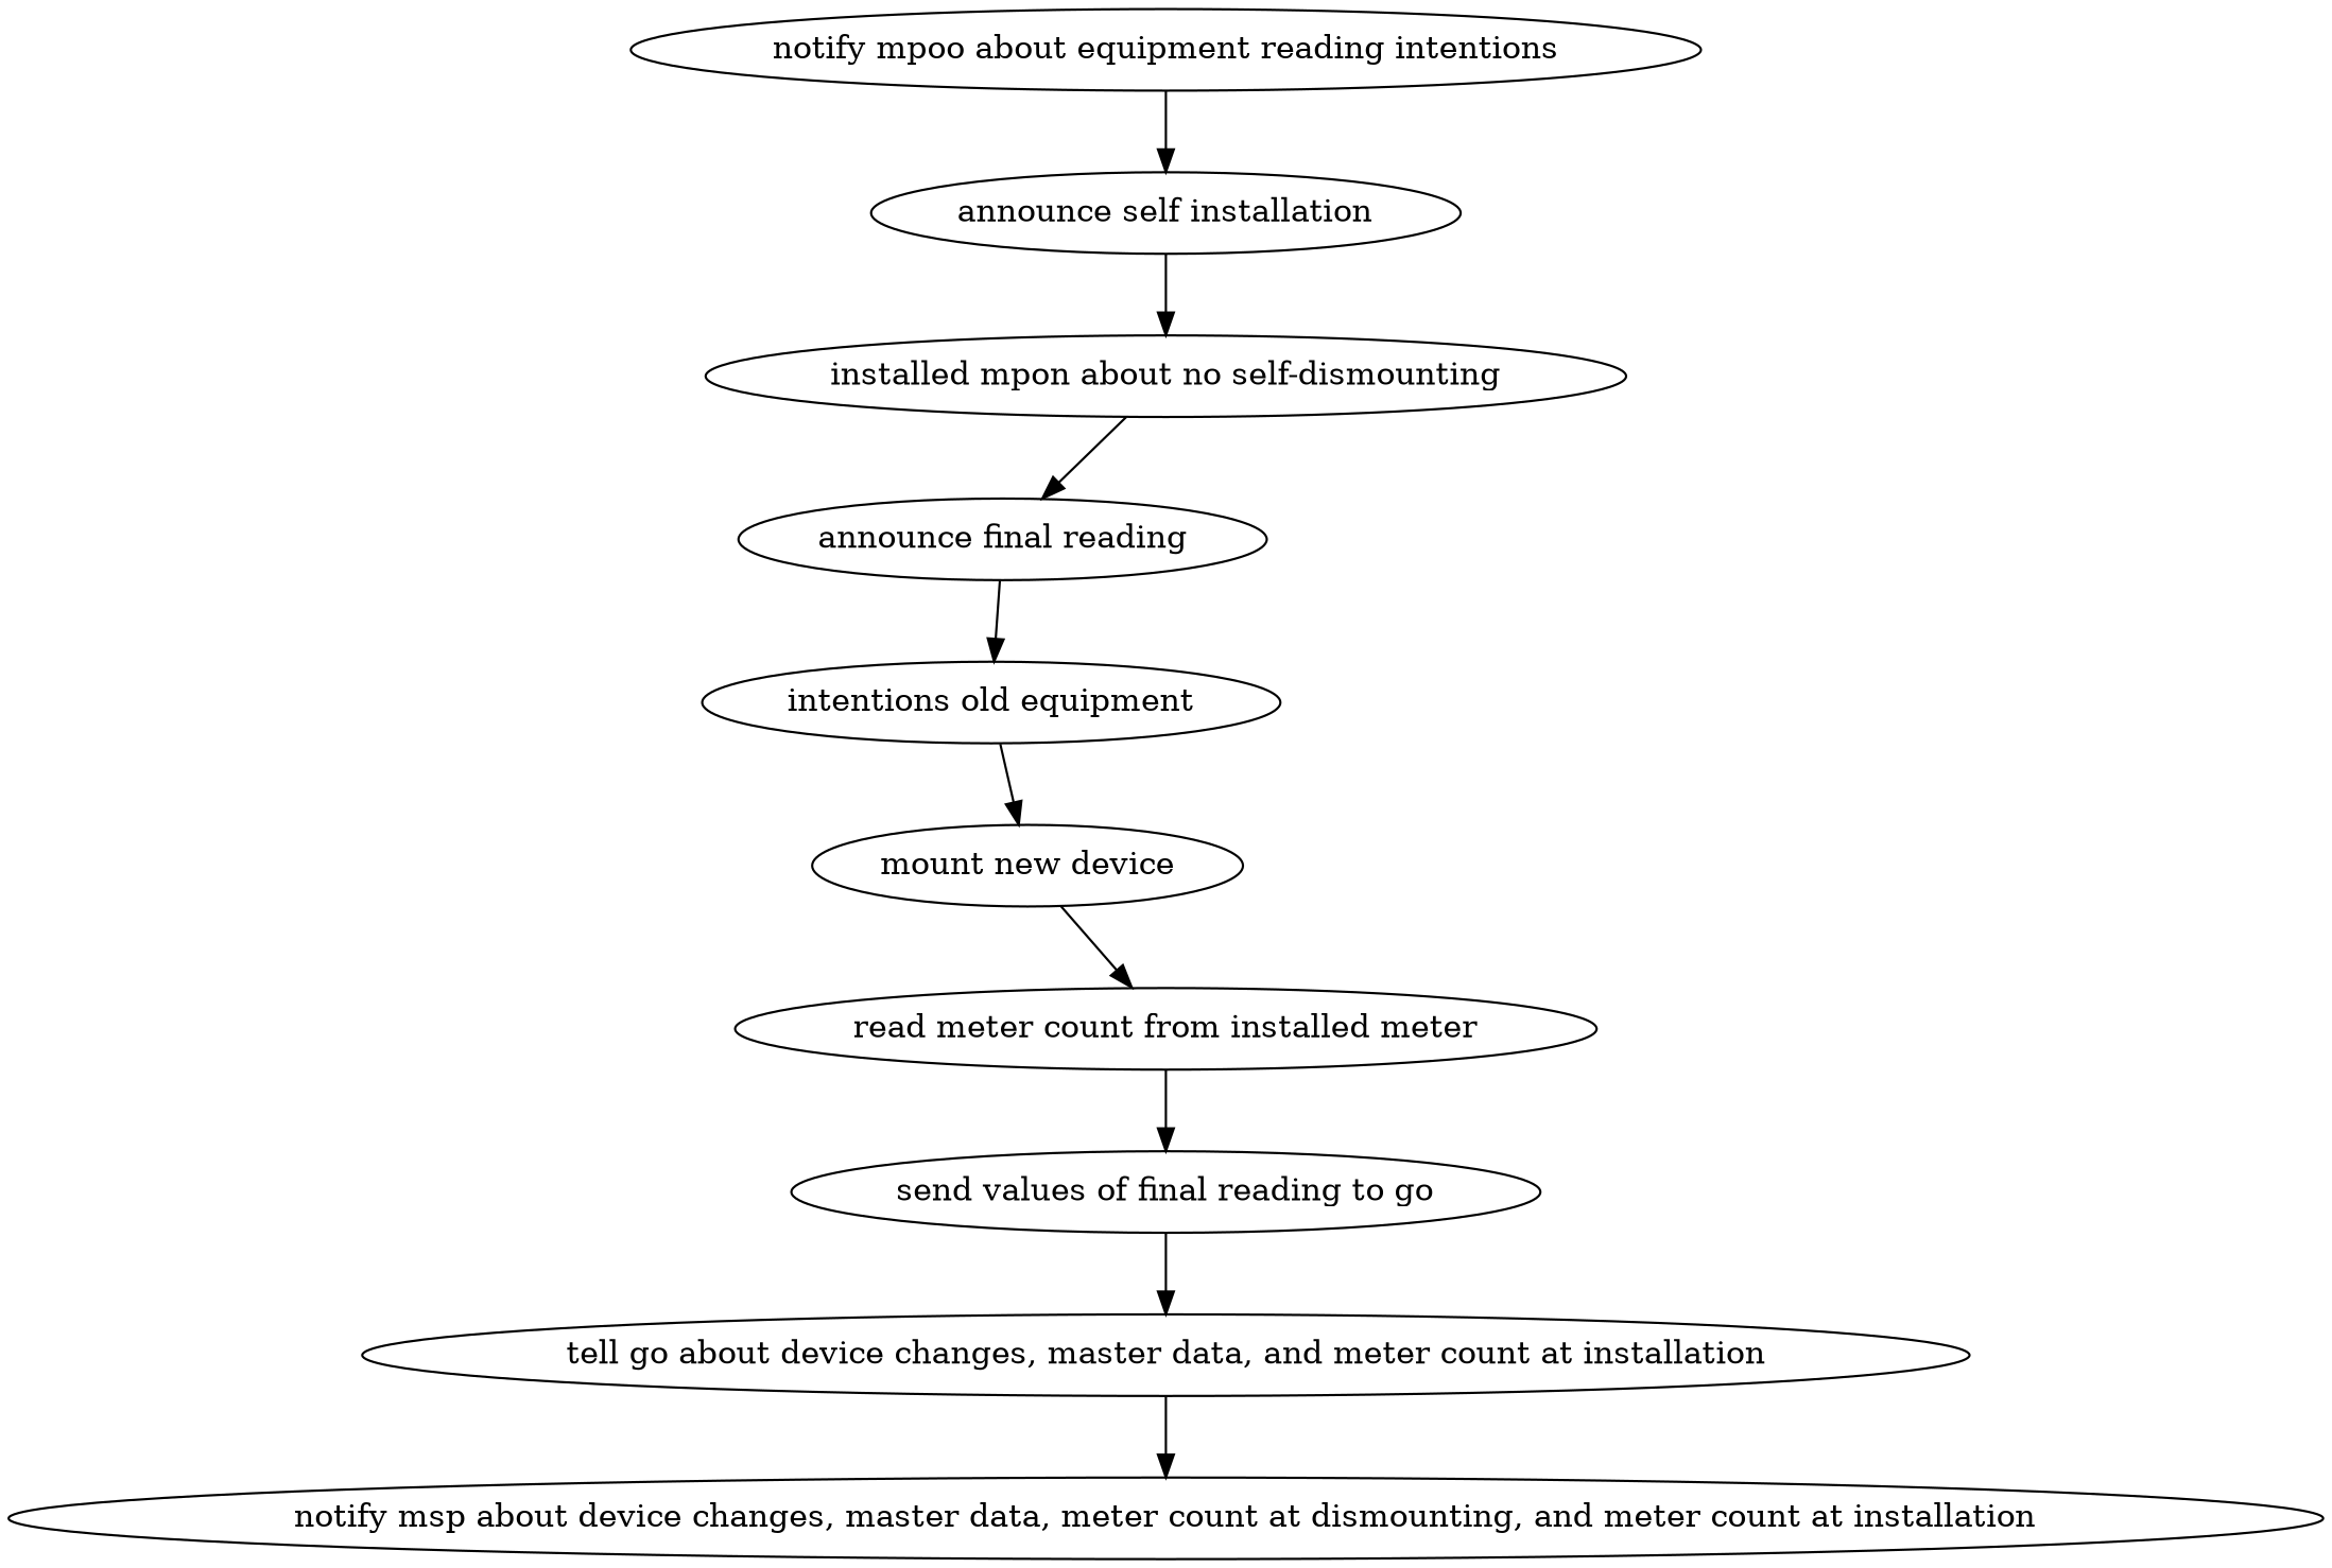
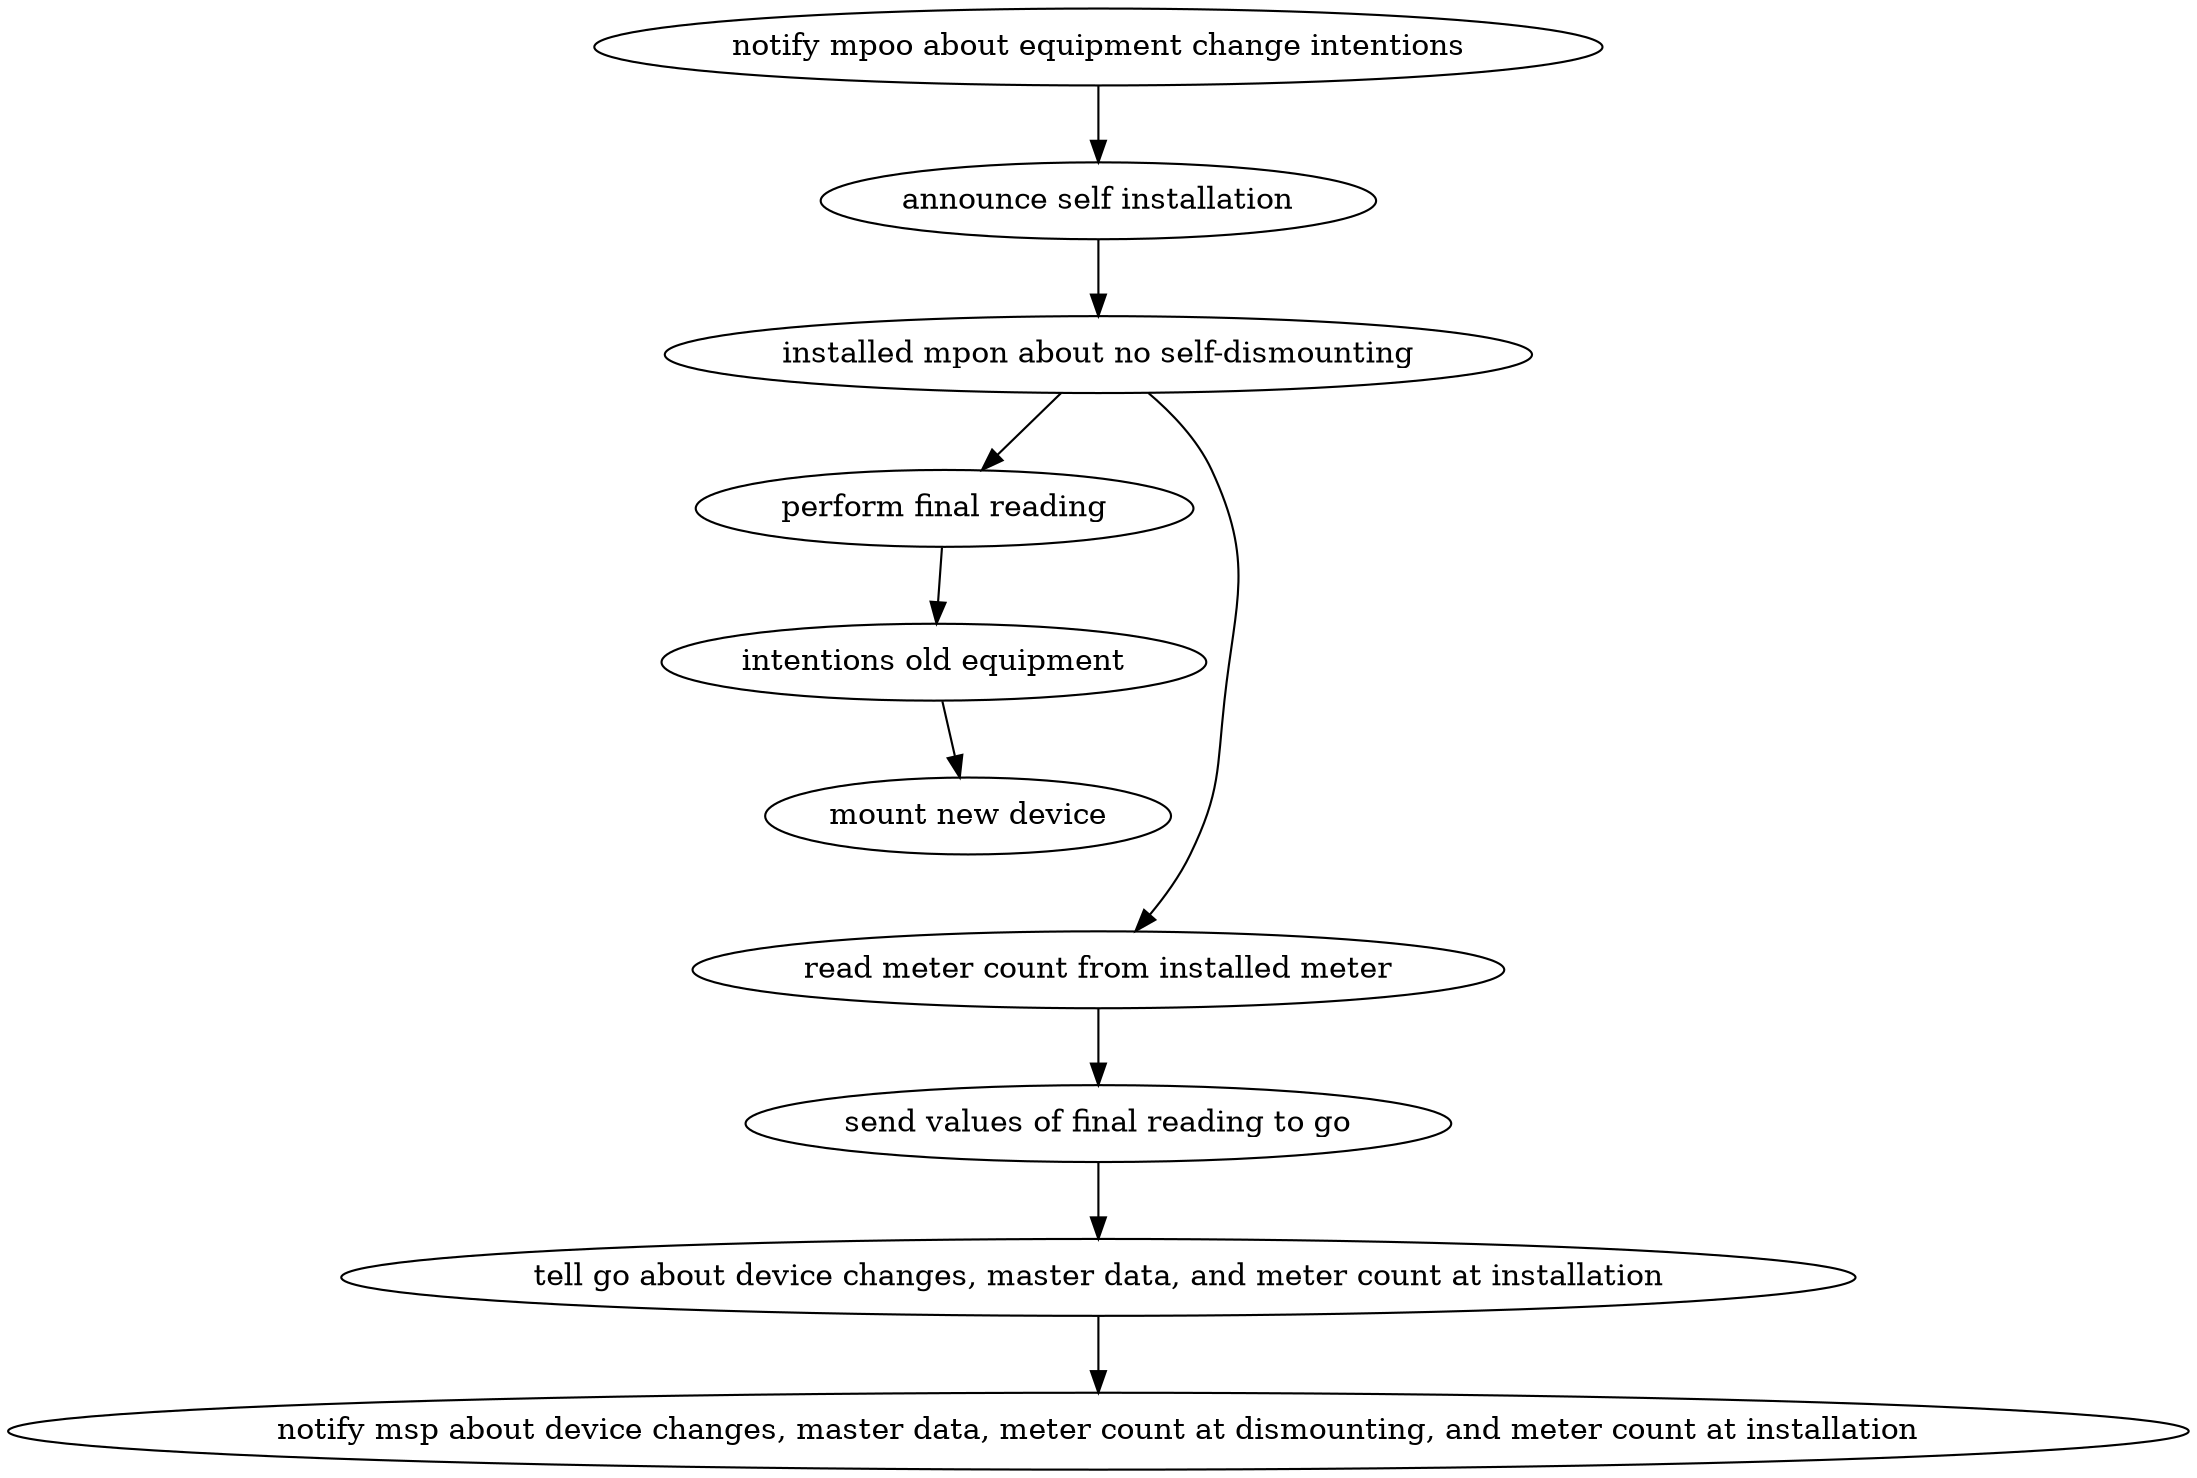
  strict digraph {
    edge [attrs="{'type': 'flow', 'label': 'flow'}"]
-   "notify mpoo about equipment change intentions" [attrs="{'type': 'Activity', 'label': 'notify mpoo about equipment change intentions'}" label="notify mpoo about equipment reading intentions"]
+   "notify mpoo about equipment change intentions" [attrs="{'type': 'Activity', 'label': 'notify mpoo about equipment change intentions'}"]
    n2 [attrs="{'type': 'Activity', 'label': 'announce self dismounting'}" label="announce self installation"]
    n3 [attrs="{'type': 'Activity', 'label': 'notify mpon about no self-dismounting'}" label="installed mpon about no self-dismounting"]
-   "perform final reading" [attrs="{'type': 'Activity', 'label': 'perform final reading'}" label="announce final reading"]
+   "perform final reading" [attrs="{'type': 'Activity', 'label': 'perform final reading'}"]
    n5 [attrs="{'type': 'Activity', 'label': 'dismount old equipment'}" label="intentions old equipment"]
    "mount new device" [attrs="{'type': 'Activity', 'label': 'mount new device'}"]
    "read meter count from installed meter" [attrs="{'type': 'Activity', 'label': 'read meter count from installed meter'}"]
    "send values of final reading to go" [attrs="{'type': 'Activity', 'label': 'send values of final reading to go'}"]
    "tell go about device changes, master data, and meter count at installation" [attrs="{'type': 'Activity', 'label': 'tell go about device changes, master data, and meter count at installation'}"]
    "notify msp about device changes, master data, meter count at dismounting, and meter count at installation" [attrs="{'type': 'Activity', 'label': 'notify msp about device changes, master data, meter count at dismounting, and meter count at installation'}"]
    "notify mpoo about equipment change intentions" -> n2
    n2 -> n3
    n3 -> "perform final reading"
    "perform final reading" -> n5
    n5 -> "mount new device"
-   "mount new device" -> "read meter count from installed meter"
+   n3 -> "read meter count from installed meter"
    "read meter count from installed meter" -> "send values of final reading to go"
    "send values of final reading to go" -> "tell go about device changes, master data, and meter count at installation"
    "tell go about device changes, master data, and meter count at installation" -> "notify msp about device changes, master data, meter count at dismounting, and meter count at installation"
  }
